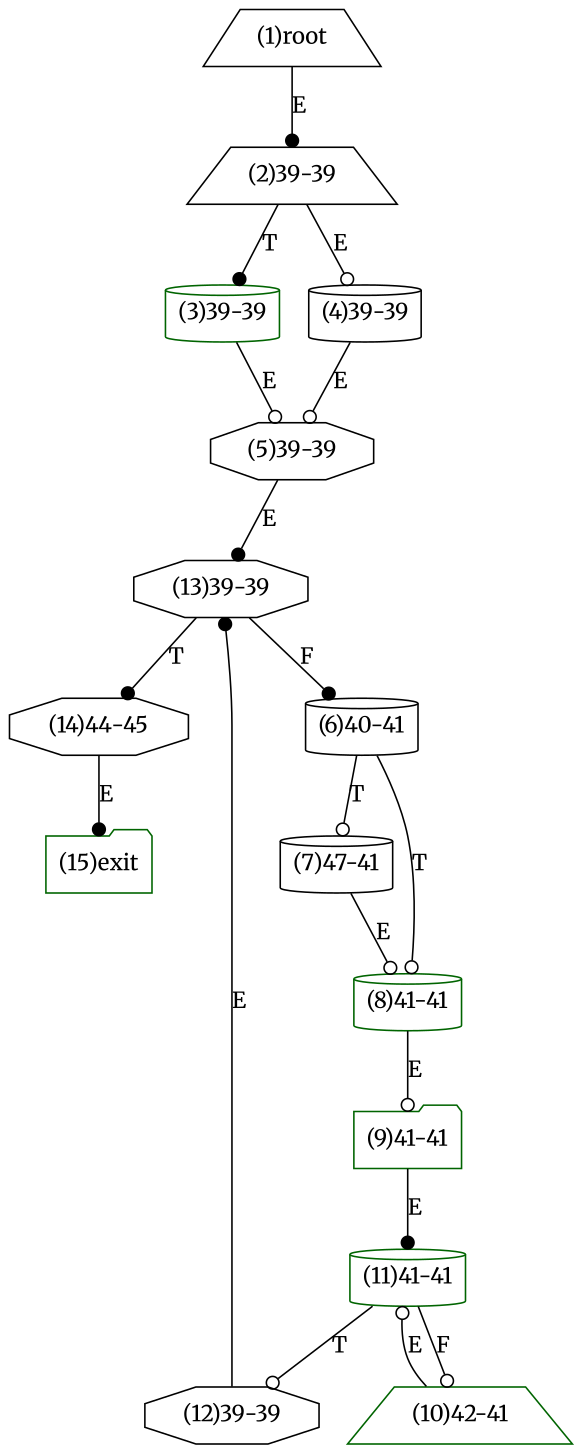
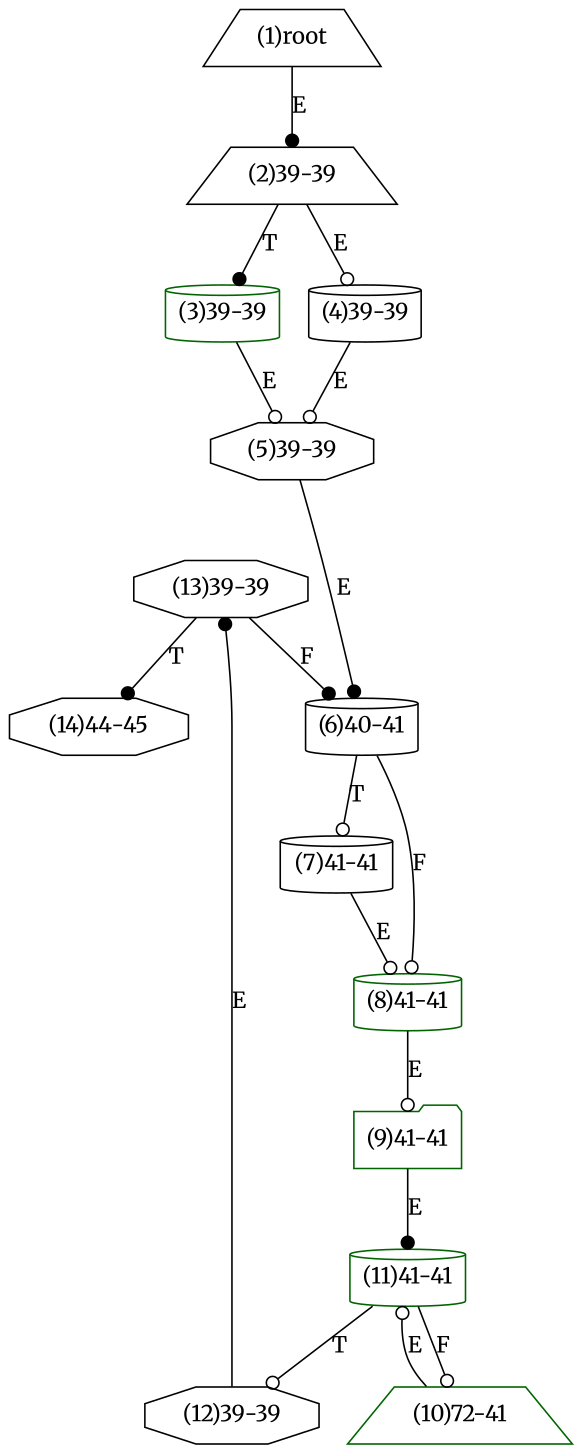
  digraph {
    fontname=Merriweather
    node [color=black fontname=Merriweather shape=cylinder]
    edge [arrowhead=odot fontname=Merriweather]
    n1 [label="(1)root" shape=trapezium]
    n2 [label="(2)39-39" shape=trapezium]
    n3 [color=darkgreen label="(3)39-39"]
    n4 [label="(4)39-39"]
    n5 [label="(5)39-39" shape=octagon]
    n6 [label="(13)39-39" shape=octagon]
    n7 [label="(6)40-41"]
    n8 [label="(14)44-45" shape=octagon]
-   n9 [label="(7)47-41"]
+   n9 [label="(7)41-41"]
    n10 [color=darkgreen label="(8)41-41"]
    n11 [color=darkgreen label="(9)41-41" shape=folder]
    n12 [color=darkgreen label="(11)41-41"]
-   n13 [color=darkgreen label="(10)42-41" shape=trapezium]
+   n13 [color=darkgreen label="(10)72-41" shape=trapezium]
    n14 [label="(12)39-39" shape=octagon]
-   n15 [color=darkgreen label="(15)exit" shape=folder]
    n1 -> n2 [arrowhead=dot label=E]
    n2 -> n3 [arrowhead=dot label=T]
    n2 -> n4 [label=E]
    n3 -> n5 [label=E]
    n4 -> n5 [label=E]
-   n5 -> n6 [arrowhead=dot label=E]
+   n5 -> n7 [arrowhead=dot label=E]
    n6 -> n7 [arrowhead=dot label=F]
    n6 -> n8 [arrowhead=dot label=T]
    n7 -> n9 [label=T]
-   n7 -> n10 [label=T]
-   n8 -> n15 [arrowhead=dot label=E]
+   n7 -> n10 [label=F]
    n9 -> n10 [label=E]
    n10 -> n11 [label=E]
    n11 -> n12 [arrowhead=dot label=E]
    n12 -> n13 [label=F]
    n12 -> n14 [label=T]
    n13 -> n12 [label=E]
    n14 -> n6 [arrowhead=dot label=E]
  }
